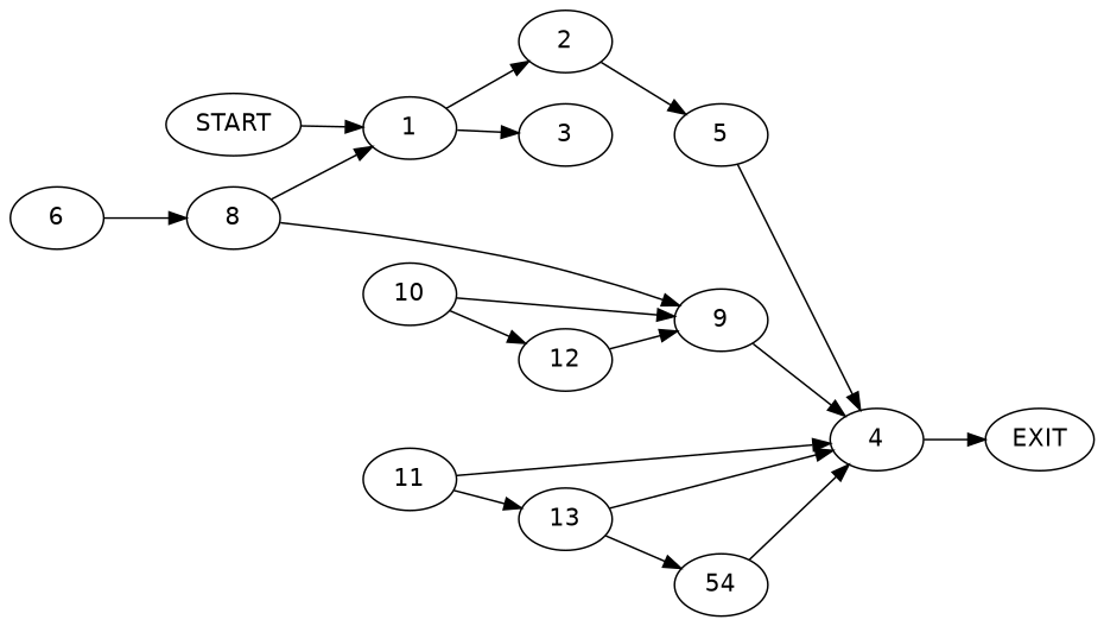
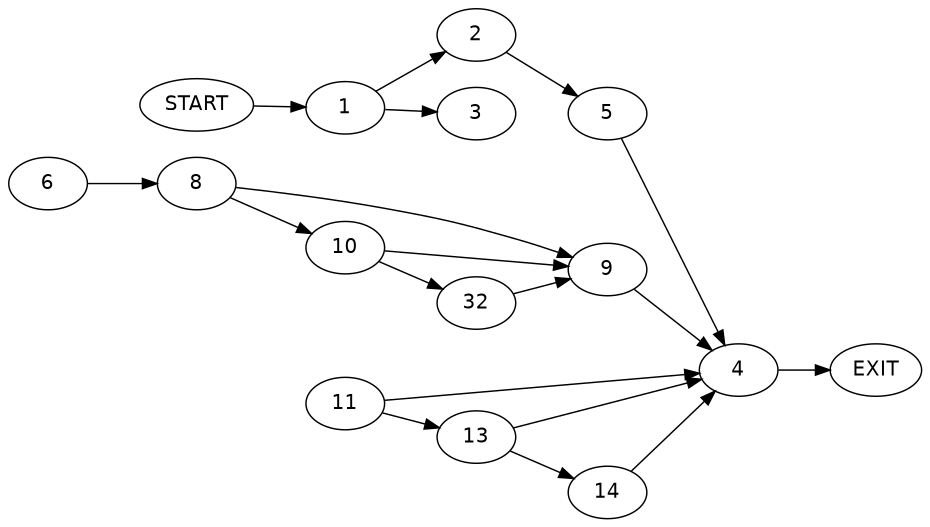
  digraph {
    fontname="DejaVu Sans"
    rankdir=LR
    node [fontname="DejaVu Sans"]
    edge [fontname="DejaVu Sans"]
    n1 [label=START]
    1
    2
    3
    5
    4
    6
    8
    n9 [label=EXIT]
    9
    10
    11
    13
-   12
-   14 [label=54]
+   12 [label=32]
+   14
    n1 -> 1
    1 -> 2
    1 -> 3
    2 -> 5
    5 -> 4
    4 -> n9
    6 -> 8
    8 -> 9
-   8 -> 1
+   8 -> 10
    9 -> 4
    10 -> 9
    10 -> 12
    11 -> 4
    11 -> 13
    13 -> 4
    13 -> 14
    12 -> 9
    14 -> 4
  }
